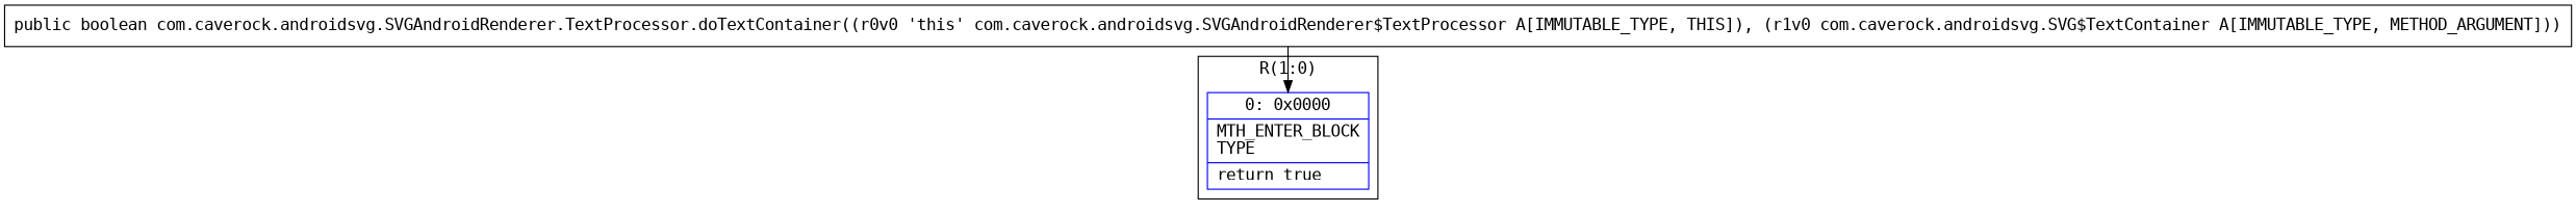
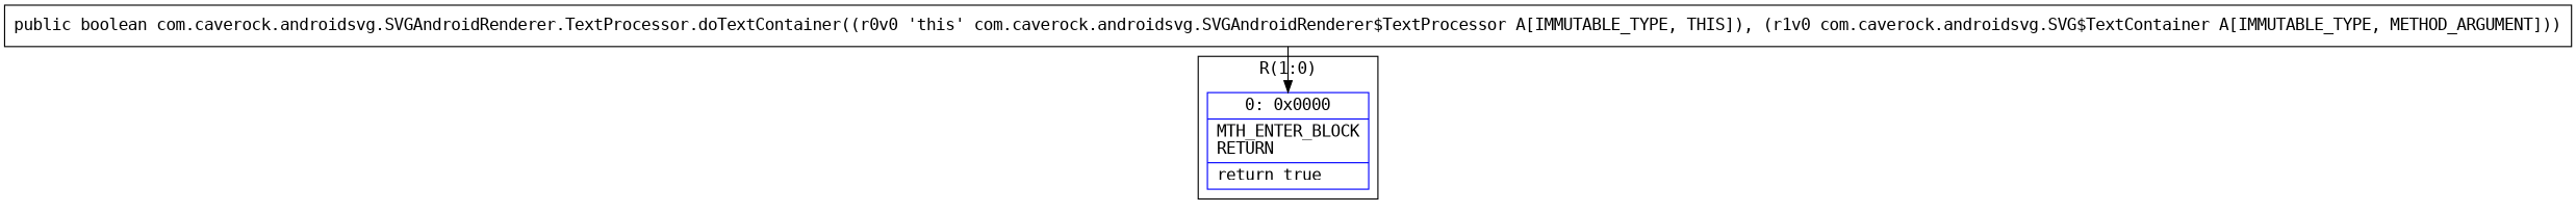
  digraph {
    fontname="DejaVu Sans Mono"
    node [shape=record fontname="DejaVu Sans Mono"]
-   n1 [color=blue label="{0\:\ 0x0000|MTH_ENTER_BLOCK\lTYPE\l|return true\l}"]
+   n1 [color=blue label="{0\:\ 0x0000|MTH_ENTER_BLOCK\lRETURN\l|return true\l}"]
    n2 [label="{public boolean com.caverock.androidsvg.SVGAndroidRenderer.TextProcessor.doTextContainer((r0v0 'this' com.caverock.androidsvg.SVGAndroidRenderer$TextProcessor A[IMMUTABLE_TYPE, THIS]), (r1v0 com.caverock.androidsvg.SVG$TextContainer A[IMMUTABLE_TYPE, METHOD_ARGUMENT])) }"]
    subgraph cluster_1 {
      label="R(1:0)"
      n1
    }
    n2 -> n1 [color=black fontname="DejaVu Sans Mono"]
  }
